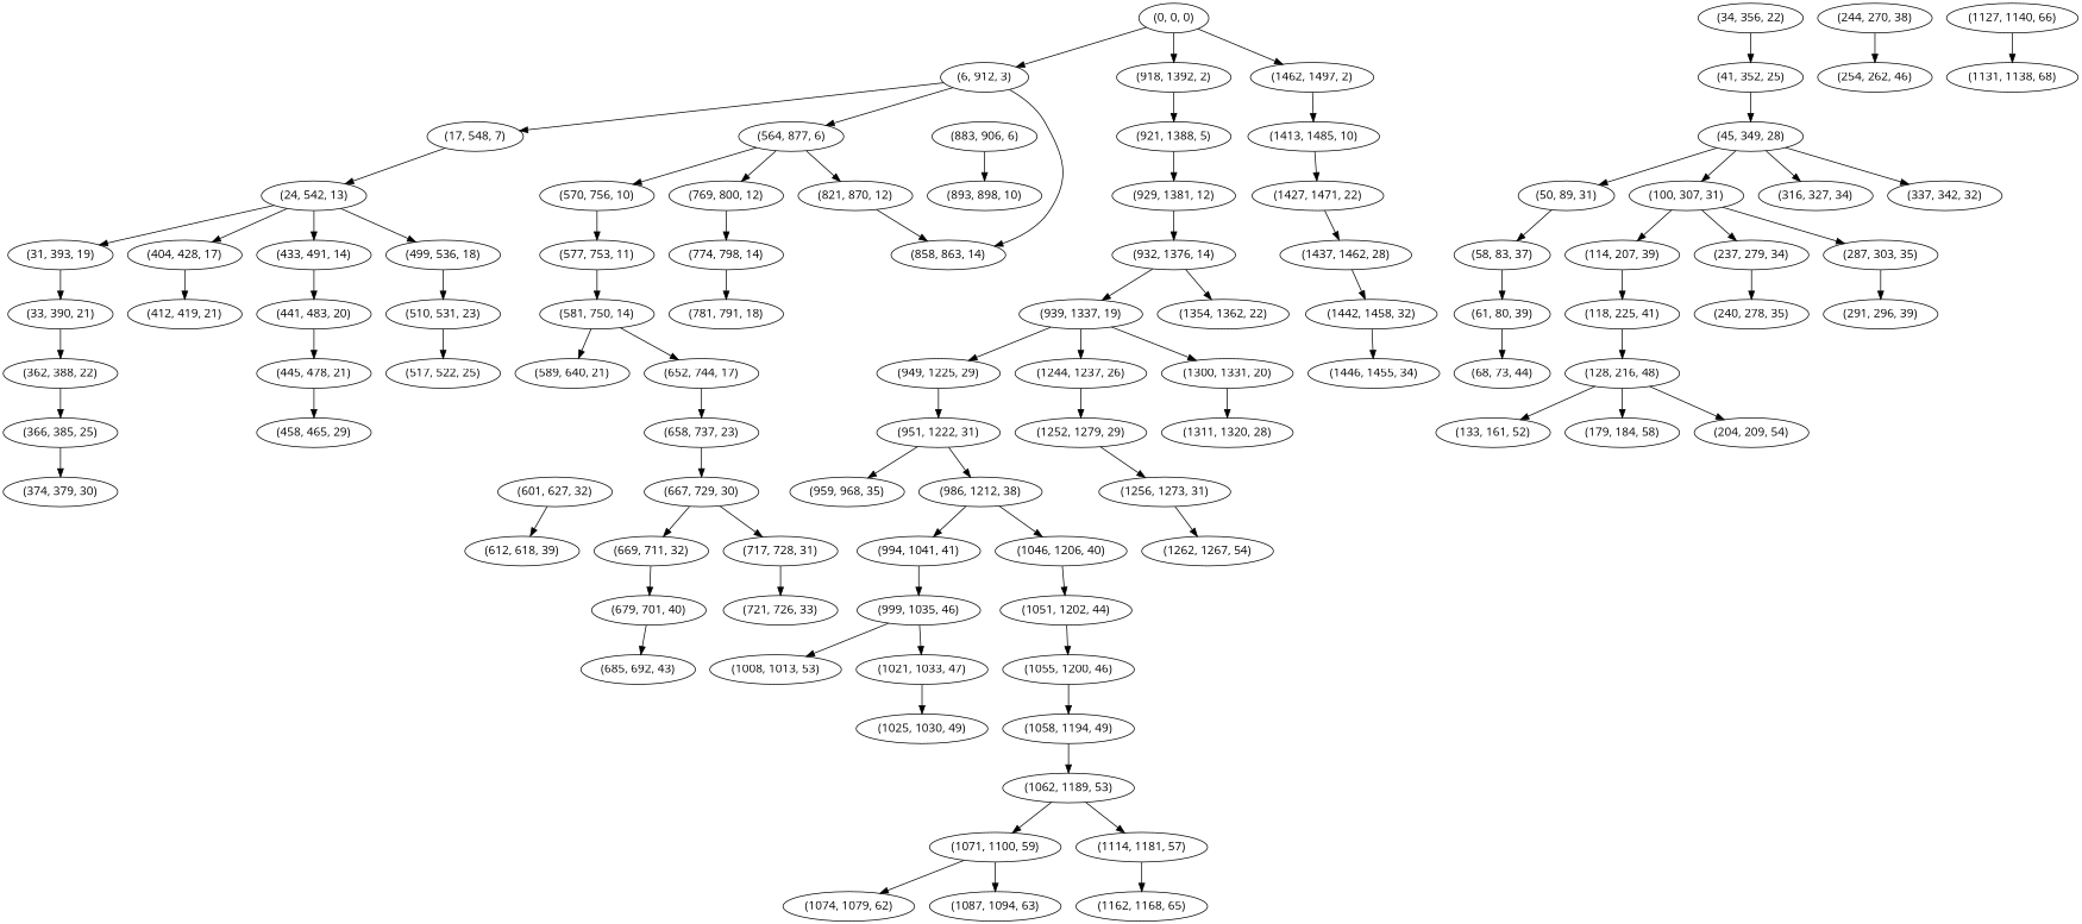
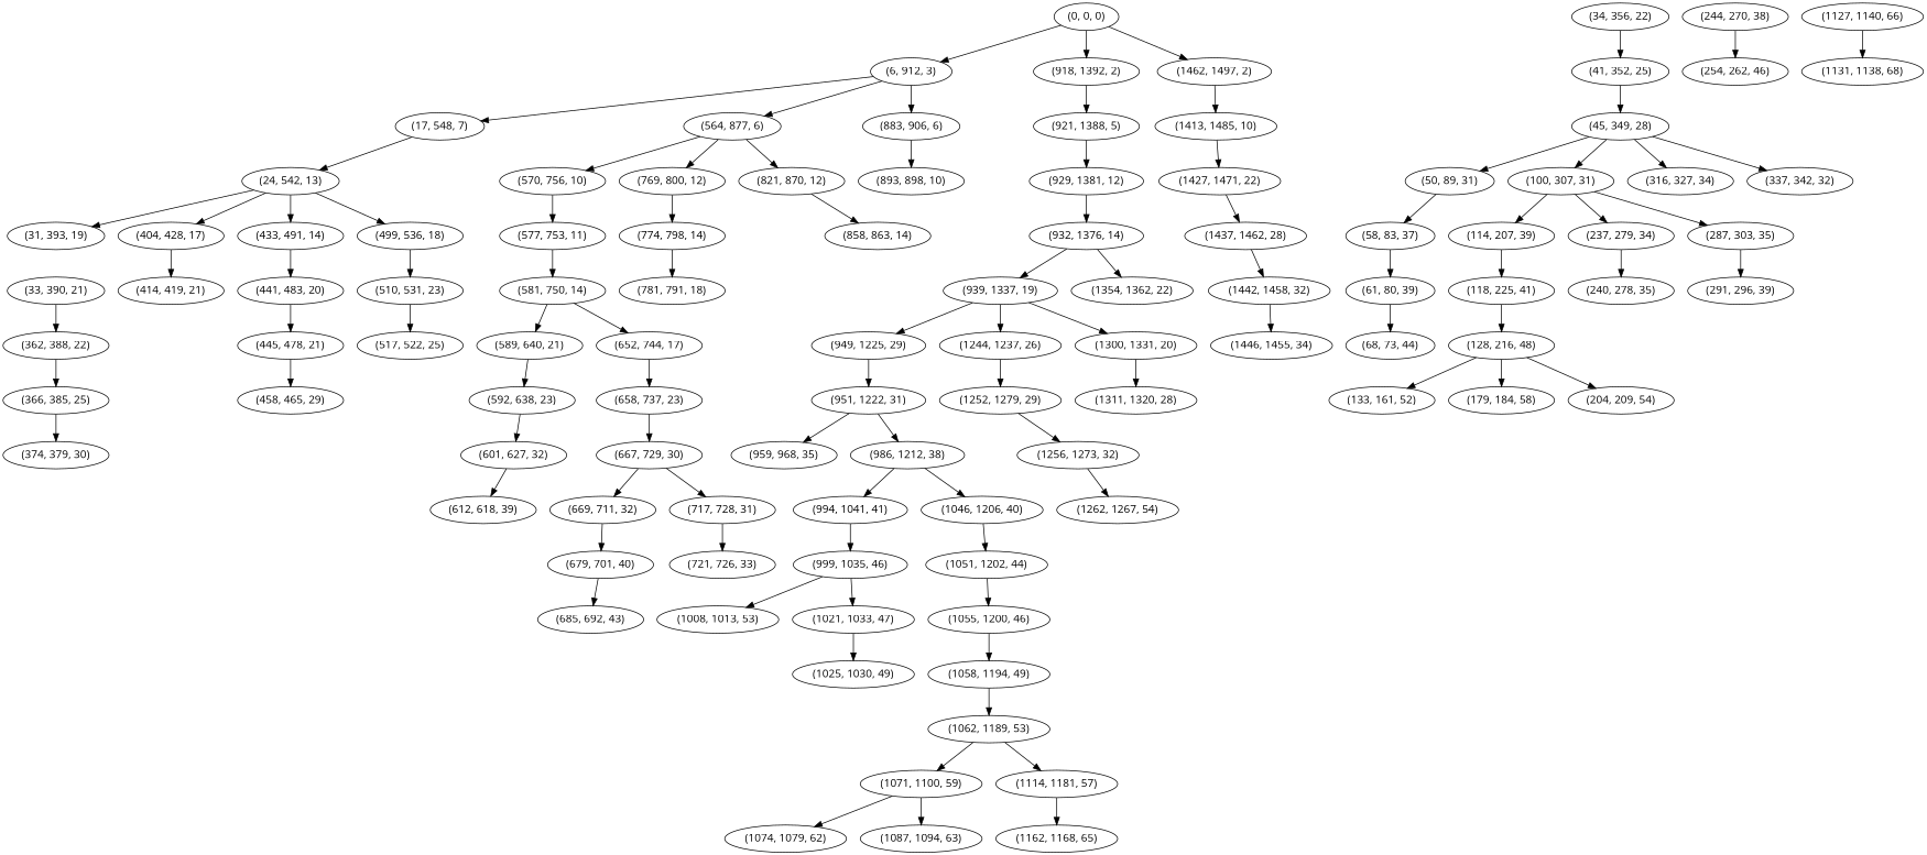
  digraph {
    fontname="Open Sans"
    node [fontname="Open Sans"]
    edge [fontname="Open Sans"]
    "(0, 0, 0)"
    "(6, 912, 3)"
    "(918, 1392, 2)"
    n4 [label="(1462, 1497, 2)"]
    "(17, 548, 7)"
    "(564, 877, 6)"
    "(883, 906, 6)"
    "(921, 1388, 5)"
    "(1413, 1485, 10)"
    "(24, 542, 13)"
    n11 [label="(570, 756, 10)"]
    "(769, 800, 12)"
    "(821, 870, 12)"
    "(893, 898, 10)"
    "(31, 393, 19)"
    "(404, 428, 17)"
    "(433, 491, 14)"
    "(499, 536, 18)"
    "(33, 390, 21)"
-   "(414, 419, 21)" [label="(412, 419, 21)"]
+   "(414, 419, 21)"
    "(441, 483, 20)"
    "(510, 531, 23)"
    "(362, 388, 22)"
    "(34, 356, 22)"
    "(41, 352, 25)"
    "(366, 385, 25)"
    "(45, 349, 28)"
    "(50, 89, 31)"
    "(100, 307, 31)"
    "(316, 327, 34)"
    "(337, 342, 32)"
    "(58, 83, 37)"
    n33 [label="(114, 207, 39)"]
    "(237, 279, 34)"
    "(287, 303, 35)"
    "(61, 80, 39)"
    "(68, 73, 44)"
    "(118, 225, 41)"
    "(240, 278, 35)"
    "(291, 296, 39)"
    "(128, 216, 48)"
    "(133, 161, 52)"
    "(179, 184, 58)"
    "(204, 209, 54)"
    "(244, 270, 38)"
    "(254, 262, 46)"
    "(374, 379, 30)"
    "(445, 478, 21)"
    "(458, 465, 29)"
    "(517, 522, 25)"
    "(577, 753, 11)"
    "(774, 798, 14)"
    "(858, 863, 14)"
    "(581, 750, 14)"
    "(589, 640, 21)"
    "(652, 744, 17)"
+   "(592, 638, 23)"
    "(658, 737, 23)"
    "(601, 627, 32)"
    "(612, 618, 39)"
    "(667, 729, 30)"
    "(669, 711, 32)"
    "(717, 728, 31)"
    "(679, 701, 40)"
    "(721, 726, 33)"
    "(685, 692, 43)"
    "(781, 791, 18)"
    "(929, 1381, 12)"
    "(932, 1376, 14)"
    "(939, 1337, 19)"
    "(1354, 1362, 22)"
    "(949, 1225, 29)"
    n73 [label="(1244, 1237, 26)"]
    "(1300, 1331, 20)"
    "(951, 1222, 31)"
    "(1252, 1279, 29)"
    "(1311, 1320, 28)"
    "(959, 968, 35)"
    "(986, 1212, 38)"
    "(994, 1041, 41)"
    "(1046, 1206, 40)"
    "(999, 1035, 46)"
    "(1051, 1202, 44)"
    "(1008, 1013, 53)"
    "(1021, 1033, 47)"
    "(1025, 1030, 49)"
    "(1055, 1200, 46)"
    "(1058, 1194, 49)"
    "(1062, 1189, 53)"
    "(1071, 1100, 59)"
    "(1114, 1181, 57)"
    "(1074, 1079, 62)"
    "(1087, 1094, 63)"
    "(1162, 1168, 65)"
    "(1127, 1140, 66)"
    "(1131, 1138, 68)"
-   "(1256, 1273, 31)"
+   "(1256, 1273, 31)" [label="(1256, 1273, 32)"]
    n98 [label="(1262, 1267, 54)"]
    "(1427, 1471, 22)"
    "(1437, 1462, 28)"
    "(1442, 1458, 32)"
    "(1446, 1455, 34)"
    "(0, 0, 0)" -> "(6, 912, 3)"
    "(0, 0, 0)" -> "(918, 1392, 2)"
    "(0, 0, 0)" -> n4
    "(6, 912, 3)" -> "(17, 548, 7)"
    "(6, 912, 3)" -> "(564, 877, 6)"
-   "(6, 912, 3)" -> "(858, 863, 14)"
+   "(6, 912, 3)" -> "(883, 906, 6)"
    "(918, 1392, 2)" -> "(921, 1388, 5)"
    n4 -> "(1413, 1485, 10)"
    "(17, 548, 7)" -> "(24, 542, 13)"
    "(564, 877, 6)" -> n11
    "(564, 877, 6)" -> "(769, 800, 12)"
    "(564, 877, 6)" -> "(821, 870, 12)"
    "(883, 906, 6)" -> "(893, 898, 10)"
    "(921, 1388, 5)" -> "(929, 1381, 12)"
    "(1413, 1485, 10)" -> "(1427, 1471, 22)"
    "(24, 542, 13)" -> "(31, 393, 19)"
    "(24, 542, 13)" -> "(404, 428, 17)"
    "(24, 542, 13)" -> "(433, 491, 14)"
    "(24, 542, 13)" -> "(499, 536, 18)"
    n11 -> "(577, 753, 11)"
    "(769, 800, 12)" -> "(774, 798, 14)"
    "(821, 870, 12)" -> "(858, 863, 14)"
-   "(31, 393, 19)" -> "(33, 390, 21)"
    "(404, 428, 17)" -> "(414, 419, 21)"
    "(433, 491, 14)" -> "(441, 483, 20)"
    "(499, 536, 18)" -> "(510, 531, 23)"
    "(33, 390, 21)" -> "(362, 388, 22)"
    "(441, 483, 20)" -> "(445, 478, 21)"
    "(510, 531, 23)" -> "(517, 522, 25)"
    "(362, 388, 22)" -> "(366, 385, 25)"
    "(34, 356, 22)" -> "(41, 352, 25)"
    "(41, 352, 25)" -> "(45, 349, 28)"
    "(366, 385, 25)" -> "(374, 379, 30)"
    "(45, 349, 28)" -> "(50, 89, 31)"
    "(45, 349, 28)" -> "(100, 307, 31)"
    "(45, 349, 28)" -> "(316, 327, 34)"
    "(45, 349, 28)" -> "(337, 342, 32)"
    "(50, 89, 31)" -> "(58, 83, 37)"
    "(100, 307, 31)" -> n33
    "(100, 307, 31)" -> "(237, 279, 34)"
    "(100, 307, 31)" -> "(287, 303, 35)"
    "(58, 83, 37)" -> "(61, 80, 39)"
    n33 -> "(118, 225, 41)"
    "(237, 279, 34)" -> "(240, 278, 35)"
    "(287, 303, 35)" -> "(291, 296, 39)"
    "(61, 80, 39)" -> "(68, 73, 44)"
    "(118, 225, 41)" -> "(128, 216, 48)"
    "(128, 216, 48)" -> "(133, 161, 52)"
    "(128, 216, 48)" -> "(179, 184, 58)"
    "(128, 216, 48)" -> "(204, 209, 54)"
    "(244, 270, 38)" -> "(254, 262, 46)"
    "(445, 478, 21)" -> "(458, 465, 29)"
    "(577, 753, 11)" -> "(581, 750, 14)"
    "(774, 798, 14)" -> "(781, 791, 18)"
    "(581, 750, 14)" -> "(589, 640, 21)"
    "(581, 750, 14)" -> "(652, 744, 17)"
+   "(589, 640, 21)" -> "(592, 638, 23)"
    "(652, 744, 17)" -> "(658, 737, 23)"
+   "(592, 638, 23)" -> "(601, 627, 32)"
    "(658, 737, 23)" -> "(667, 729, 30)"
    "(601, 627, 32)" -> "(612, 618, 39)"
    "(667, 729, 30)" -> "(669, 711, 32)"
    "(667, 729, 30)" -> "(717, 728, 31)"
    "(669, 711, 32)" -> "(679, 701, 40)"
    "(717, 728, 31)" -> "(721, 726, 33)"
    "(679, 701, 40)" -> "(685, 692, 43)"
    "(929, 1381, 12)" -> "(932, 1376, 14)"
    "(932, 1376, 14)" -> "(939, 1337, 19)"
    "(932, 1376, 14)" -> "(1354, 1362, 22)"
    "(939, 1337, 19)" -> "(949, 1225, 29)"
    "(939, 1337, 19)" -> n73
    "(939, 1337, 19)" -> "(1300, 1331, 20)"
    "(949, 1225, 29)" -> "(951, 1222, 31)"
    n73 -> "(1252, 1279, 29)"
    "(1300, 1331, 20)" -> "(1311, 1320, 28)"
    "(951, 1222, 31)" -> "(959, 968, 35)"
    "(951, 1222, 31)" -> "(986, 1212, 38)"
    "(1252, 1279, 29)" -> "(1256, 1273, 31)"
    "(986, 1212, 38)" -> "(994, 1041, 41)"
    "(986, 1212, 38)" -> "(1046, 1206, 40)"
    "(994, 1041, 41)" -> "(999, 1035, 46)"
    "(1046, 1206, 40)" -> "(1051, 1202, 44)"
    "(999, 1035, 46)" -> "(1008, 1013, 53)"
    "(999, 1035, 46)" -> "(1021, 1033, 47)"
    "(1051, 1202, 44)" -> "(1055, 1200, 46)"
    "(1021, 1033, 47)" -> "(1025, 1030, 49)"
    "(1055, 1200, 46)" -> "(1058, 1194, 49)"
    "(1058, 1194, 49)" -> "(1062, 1189, 53)"
    "(1062, 1189, 53)" -> "(1071, 1100, 59)"
    "(1062, 1189, 53)" -> "(1114, 1181, 57)"
    "(1071, 1100, 59)" -> "(1074, 1079, 62)"
    "(1071, 1100, 59)" -> "(1087, 1094, 63)"
    "(1114, 1181, 57)" -> "(1162, 1168, 65)"
    "(1127, 1140, 66)" -> "(1131, 1138, 68)"
    "(1256, 1273, 31)" -> n98
    "(1427, 1471, 22)" -> "(1437, 1462, 28)"
    "(1437, 1462, 28)" -> "(1442, 1458, 32)"
    "(1442, 1458, 32)" -> "(1446, 1455, 34)"
  }
